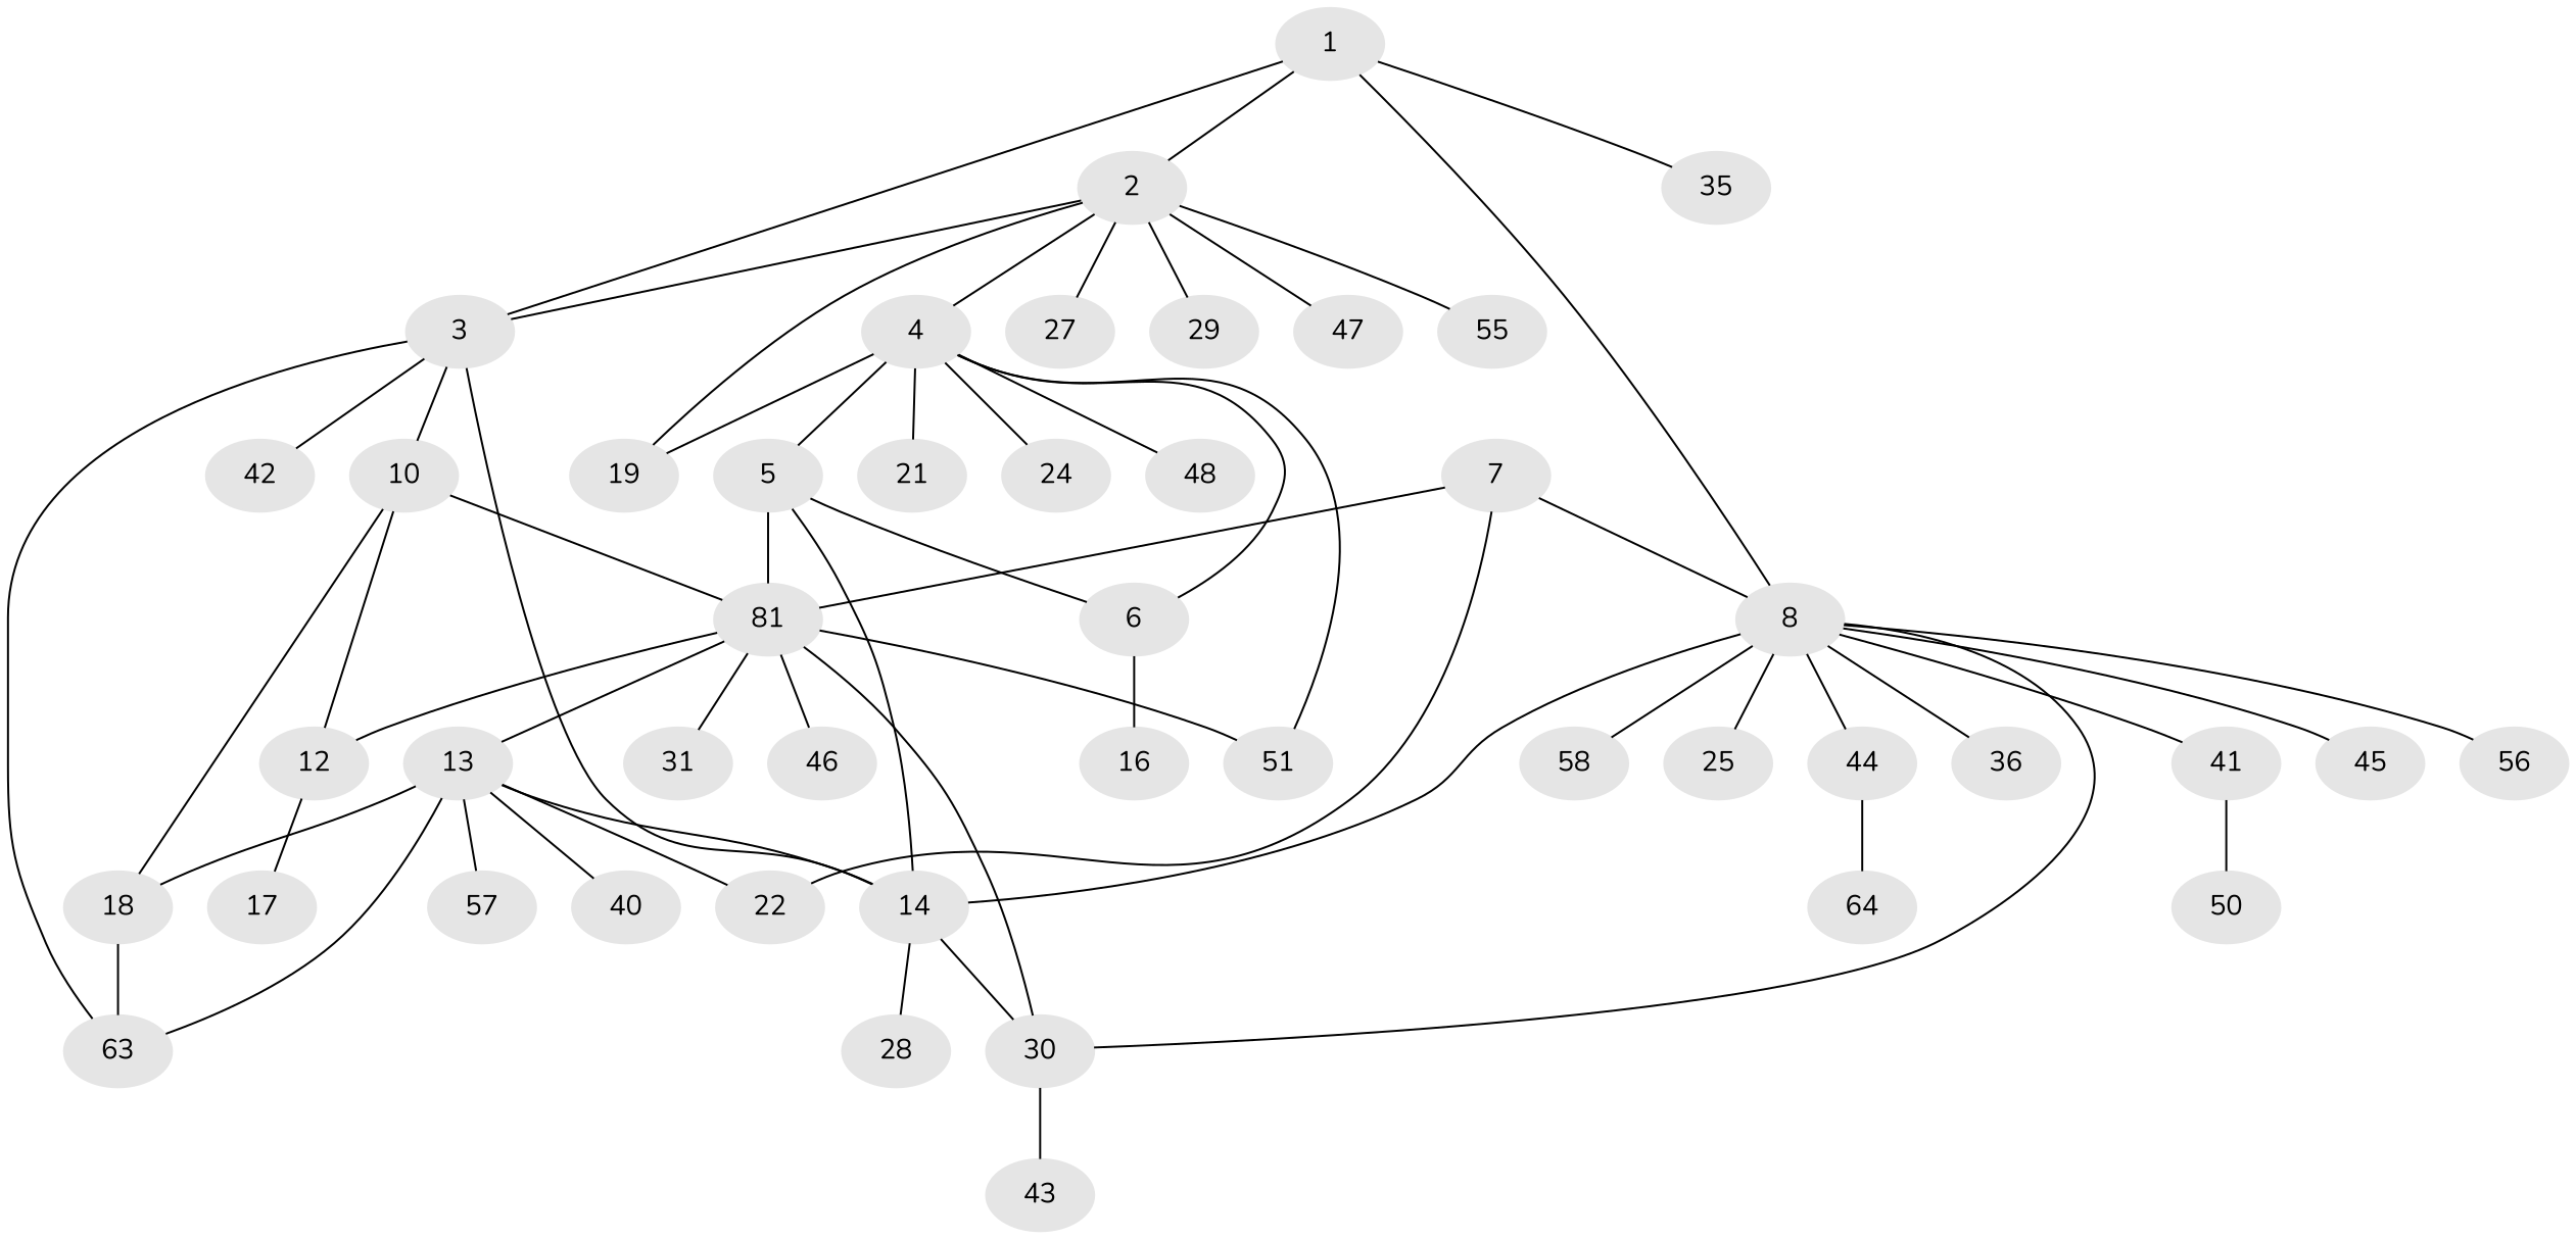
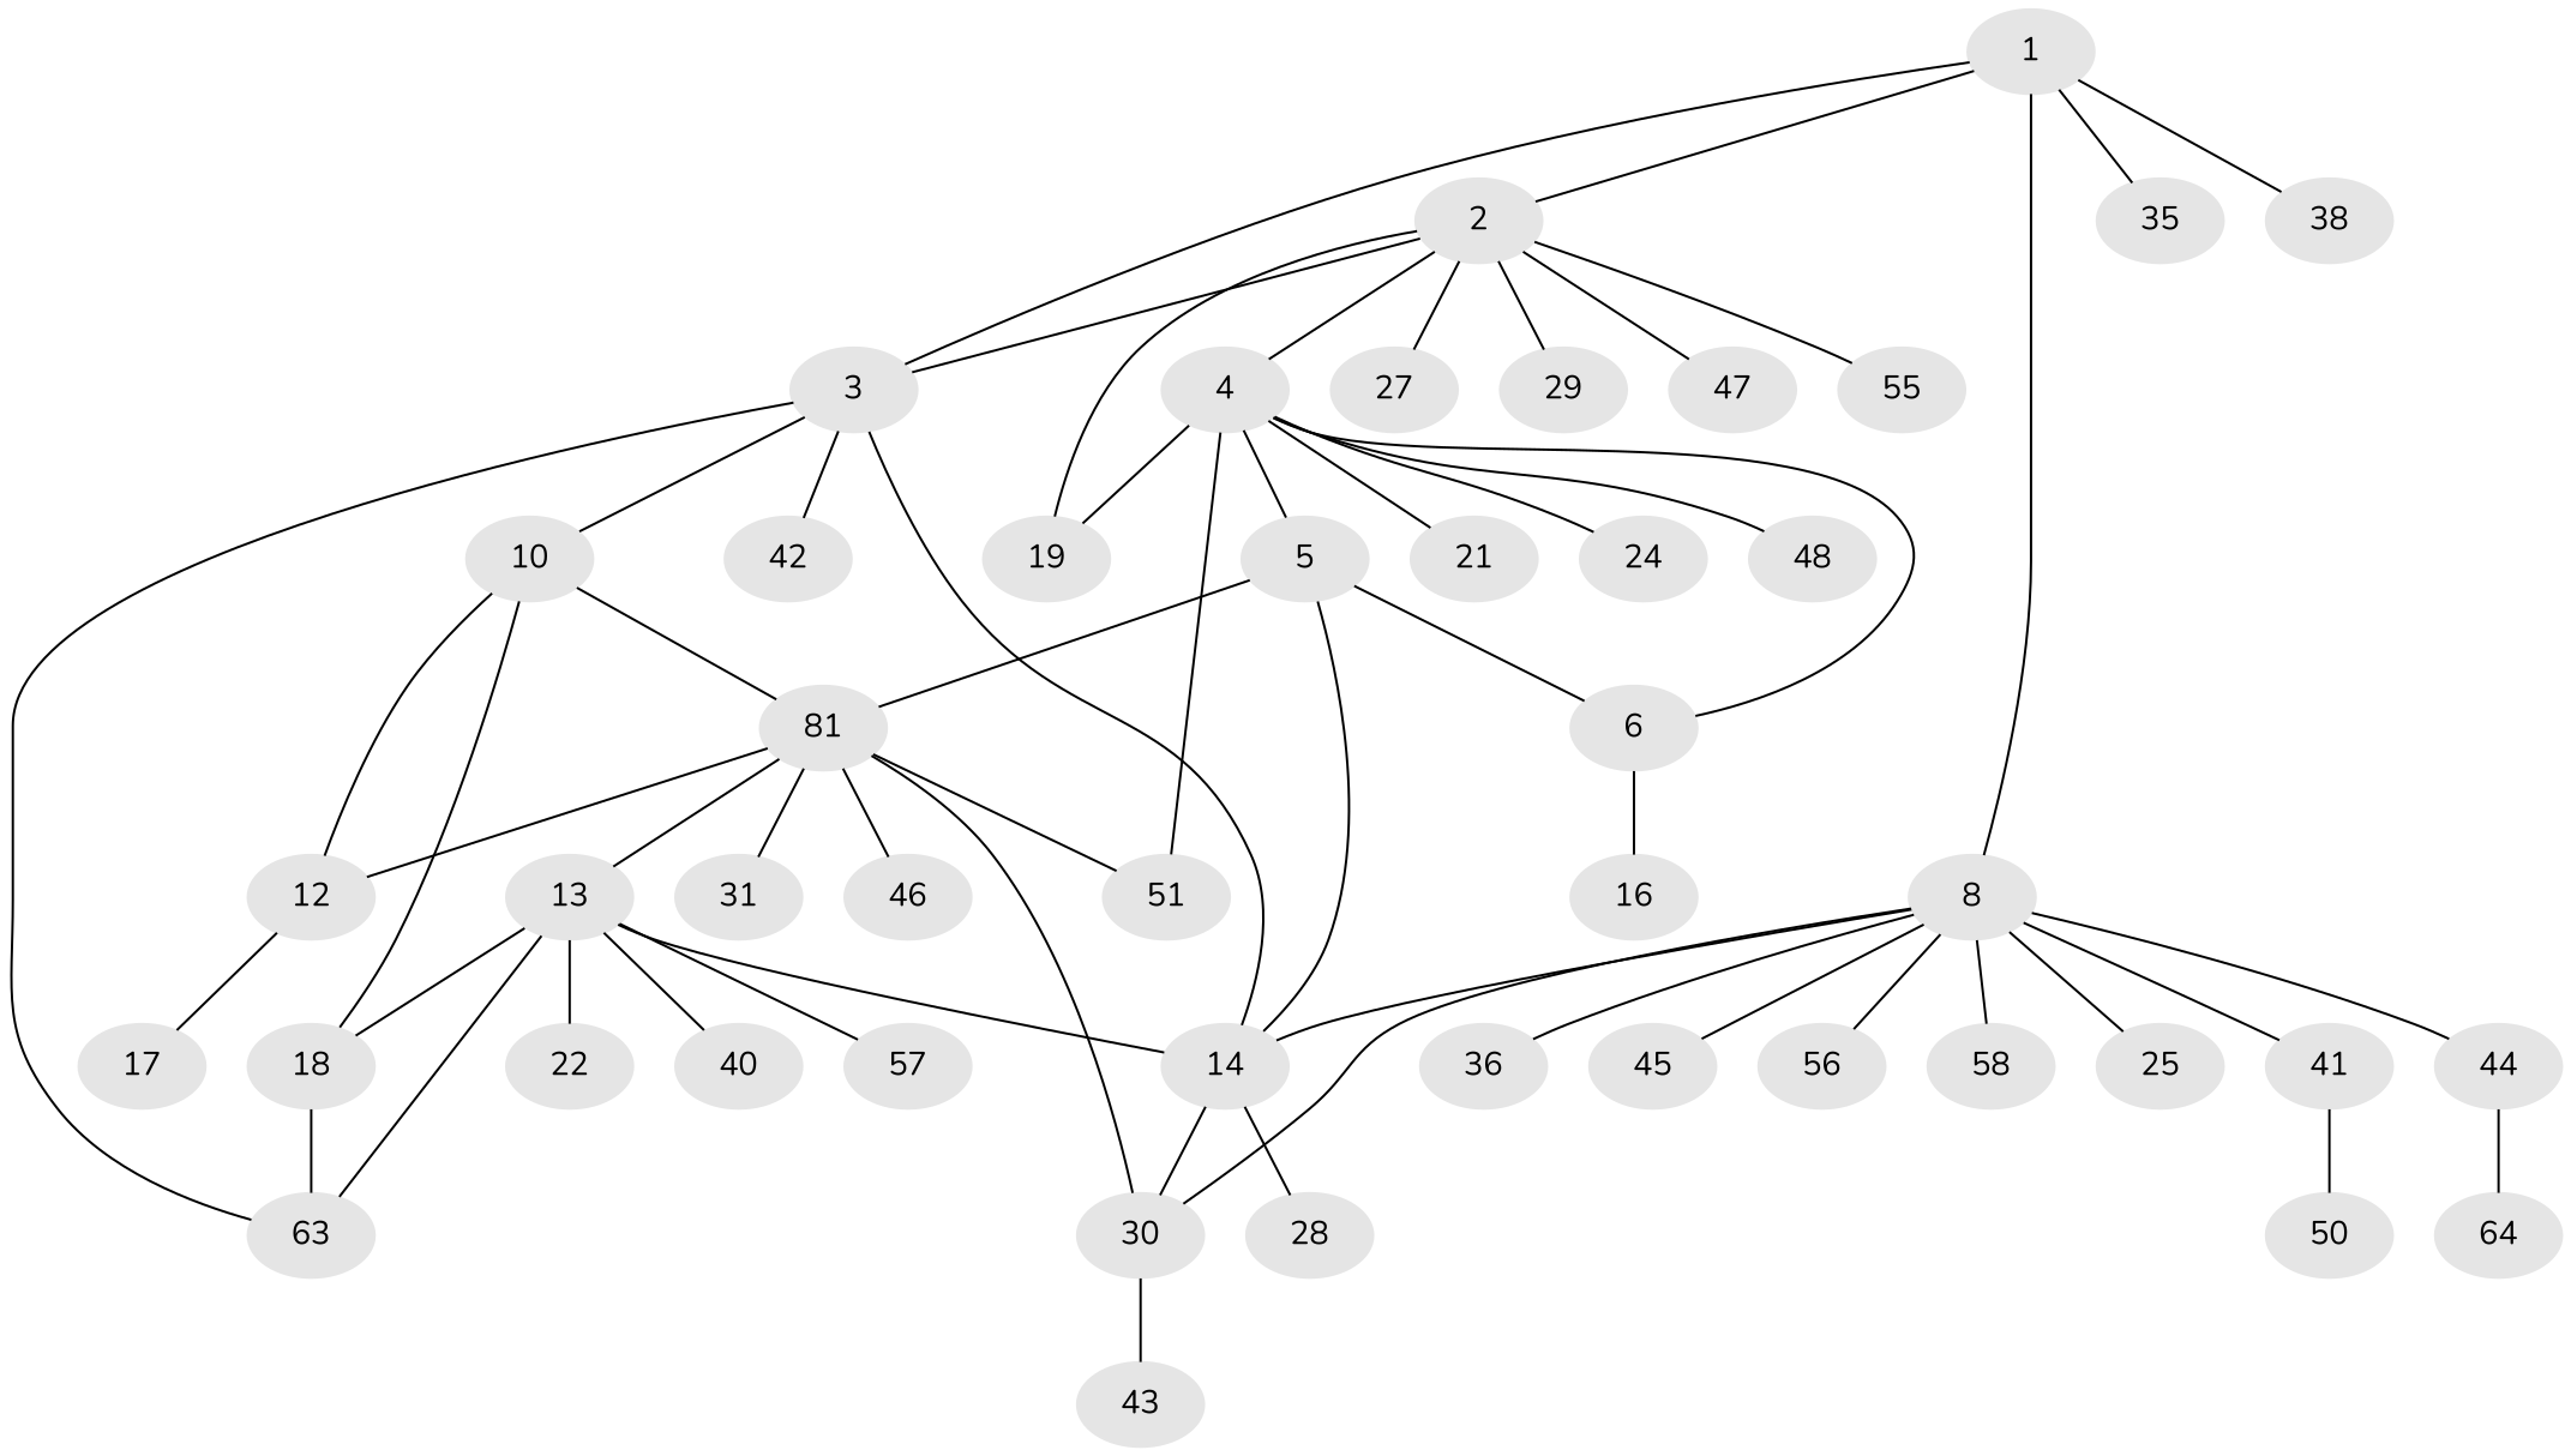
  graph {
    fontname=Nunito
    node [color=gray90 fontname=Nunito style=filled]
    edge [fontname=Nunito]
    2 [super="+37"]
    3 [super="+61"]
    4 [super="+39"]
    19
    27 [super="+62"]
    29
    47
    55
    1
    8 [super="+9"]
    35 [super="+54"]
+   38
    10
    14 [super="+26"]
    42
    63
    25
    30 [super="+34"]
    36
    41
    44 [super="+52"]
    45
    56
    58
    5 [super="+33"]
    6 [super="+32"]
    21
    24
    48
    51
    18 [super="+20"]
    n32 [label=81 super="+53"]
    12 [super="+23"]
    28
    16
    13 [super="+15"]
    31
    46
-   7 [super="+59"]
    22
    43
    50 [super="+60"]
    64
    17
    40
    57
    2 -- 3
    2 -- 4
    2 -- 19
    2 -- 27
    2 -- 29
    2 -- 47
    2 -- 55
    3 -- 10
    3 -- 14
    3 -- 42
    3 -- 63
    4 -- 19
    4 -- 5
    4 -- 6
    4 -- 21
    4 -- 24
    4 -- 48
    4 -- 51
    1 -- 2
    1 -- 3
    1 -- 8
    1 -- 35
+   1 -- 38
    8 -- 14
    8 -- 25
    8 -- 30
    8 -- 36
    8 -- 41
    8 -- 44
    8 -- 45
    8 -- 56
    8 -- 58
    10 -- 18
    10 -- n32
    10 -- 12
    14 -- 30
    14 -- 28
    30 -- 43
    41 -- 50
    44 -- 64
    5 -- 14
    5 -- 6
    5 -- n32
    6 -- 16
    18 -- 63
    n32 -- 30
    n32 -- 51
    n32 -- 12
    n32 -- 13
    n32 -- 31
    n32 -- 46
    12 -- 17
    13 -- 14 [weight=2]
    13 -- 63
    13 -- 18
    13 -- 22
    13 -- 40
    13 -- 57
-   7 -- 8 [weight=2]
-   7 -- n32
-   7 -- 22
  }
